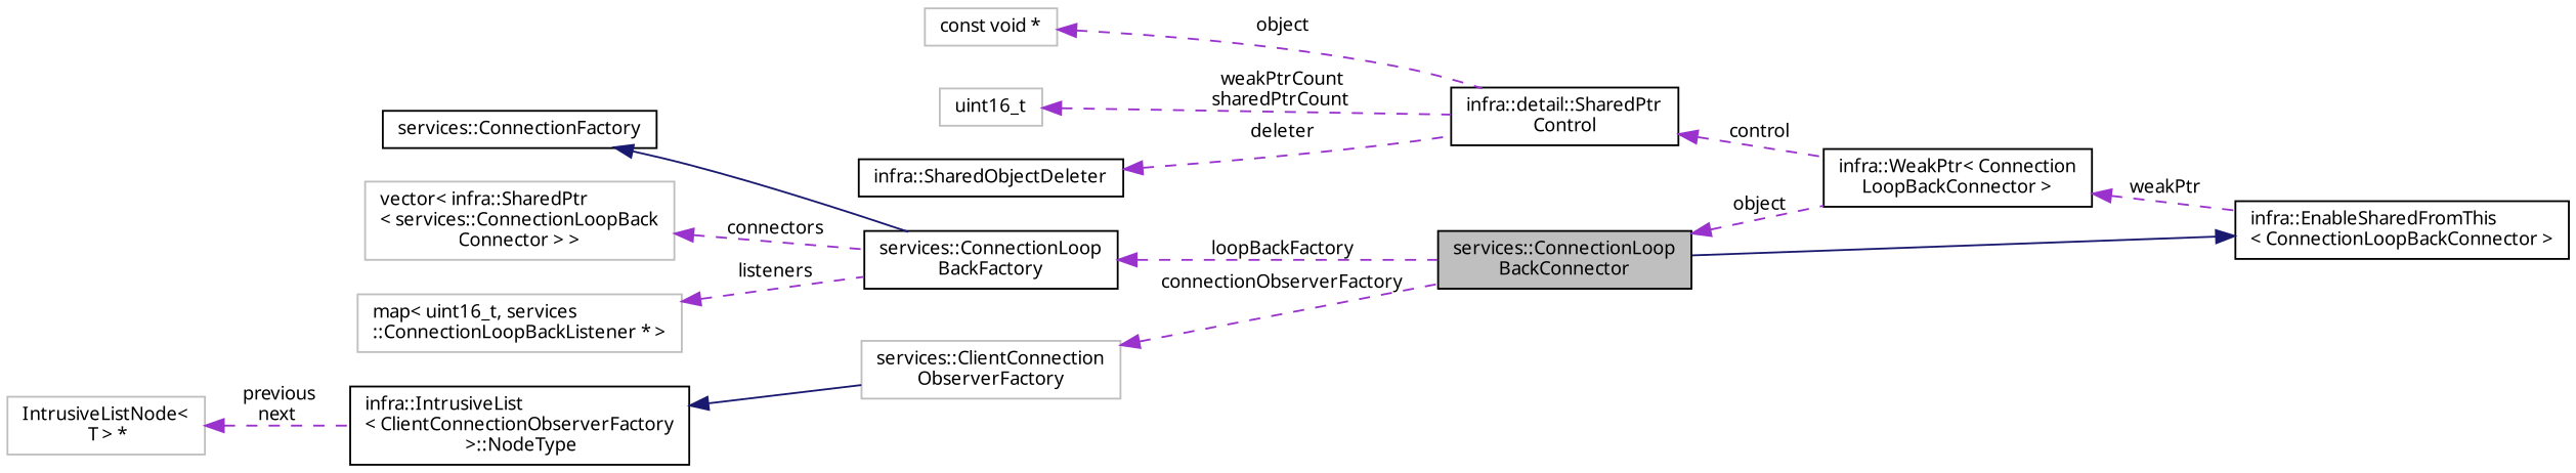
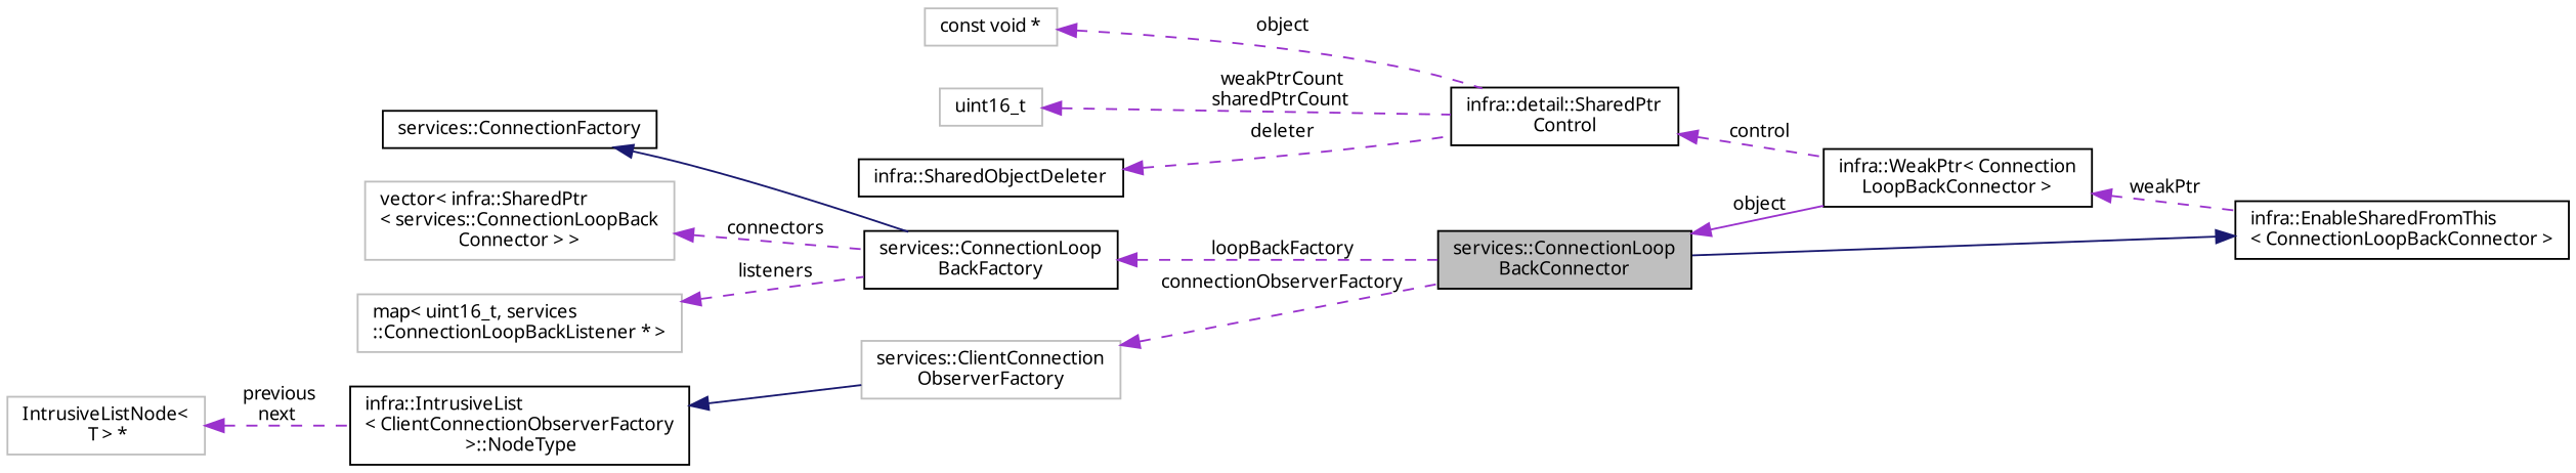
  digraph {
    fontname="Noto Sans"
    rankdir=LR
    node [color=black fillcolor=white fontname="Noto Sans" fontsize=10 shape=record style=filled]
    edge [color=darkorchid3 dir=back fontname="Noto Sans" fontsize=10 labelfontname=Helvetica labelfontsize=10 style=dashed]
    n1 [fillcolor=grey75 fontcolor=black height=0.2 label="services::ConnectionLoop\lBackConnector" width=0.4]
    n2 [height=0.2 label="infra::WeakPtr\< Connection\lLoopBackConnector \>" width=0.4]
    n3 [height=0.2 label="infra::EnableSharedFromThis\l\< ConnectionLoopBackConnector \>" width=0.4]
    n4 [height=0.2 label="infra::detail::SharedPtr\lControl" width=0.4]
    n5 [color=grey75 height=0.2 label="const void *" width=0.4]
    n6 [color=grey75 height=0.2 label=uint16_t width=0.4]
    n7 [height=0.2 label="infra::SharedObjectDeleter" width=0.4]
    n8 [height=0.2 label="services::ConnectionLoop\lBackFactory" width=0.4]
    n9 [height=0.2 label="services::ConnectionFactory" width=0.4]
    n10 [color=grey75 height=0.2 label="vector\< infra::SharedPtr\l\< services::ConnectionLoopBack\lConnector \> \>" width=0.4]
    n11 [color=grey75 height=0.2 label="map\< uint16_t, services\l::ConnectionLoopBackListener * \>" width=0.4]
    n12 [color=grey75 height=0.2 label="services::ClientConnection\lObserverFactory" width=0.4]
    n13 [height=0.2 label="infra::IntrusiveList\l\< ClientConnectionObserverFactory\l \>::NodeType" width=0.4]
    n14 [color=grey75 height=0.2 label="IntrusiveListNode\<\l T \> *" width=0.4]
-   n1 -> n2 [label=" object"]
+   n1 -> n2 [label=" object" style=solid]
    n2 -> n3 [label=" weakPtr"]
    n3 -> n1 [color=midnightblue style=solid]
    n4 -> n2 [label=" control"]
    n5 -> n4 [label=" object"]
    n6 -> n4 [label=" weakPtrCount\nsharedPtrCount"]
    n7 -> n4 [label=" deleter"]
    n8 -> n1 [label=" loopBackFactory"]
    n9 -> n8 [color=midnightblue style=solid]
    n10 -> n8 [label=" connectors"]
    n11 -> n8 [label=" listeners"]
    n12 -> n1 [label=" connectionObserverFactory"]
    n13 -> n12 [color=midnightblue style=solid]
    n14 -> n13 [label=" previous\nnext"]
  }
